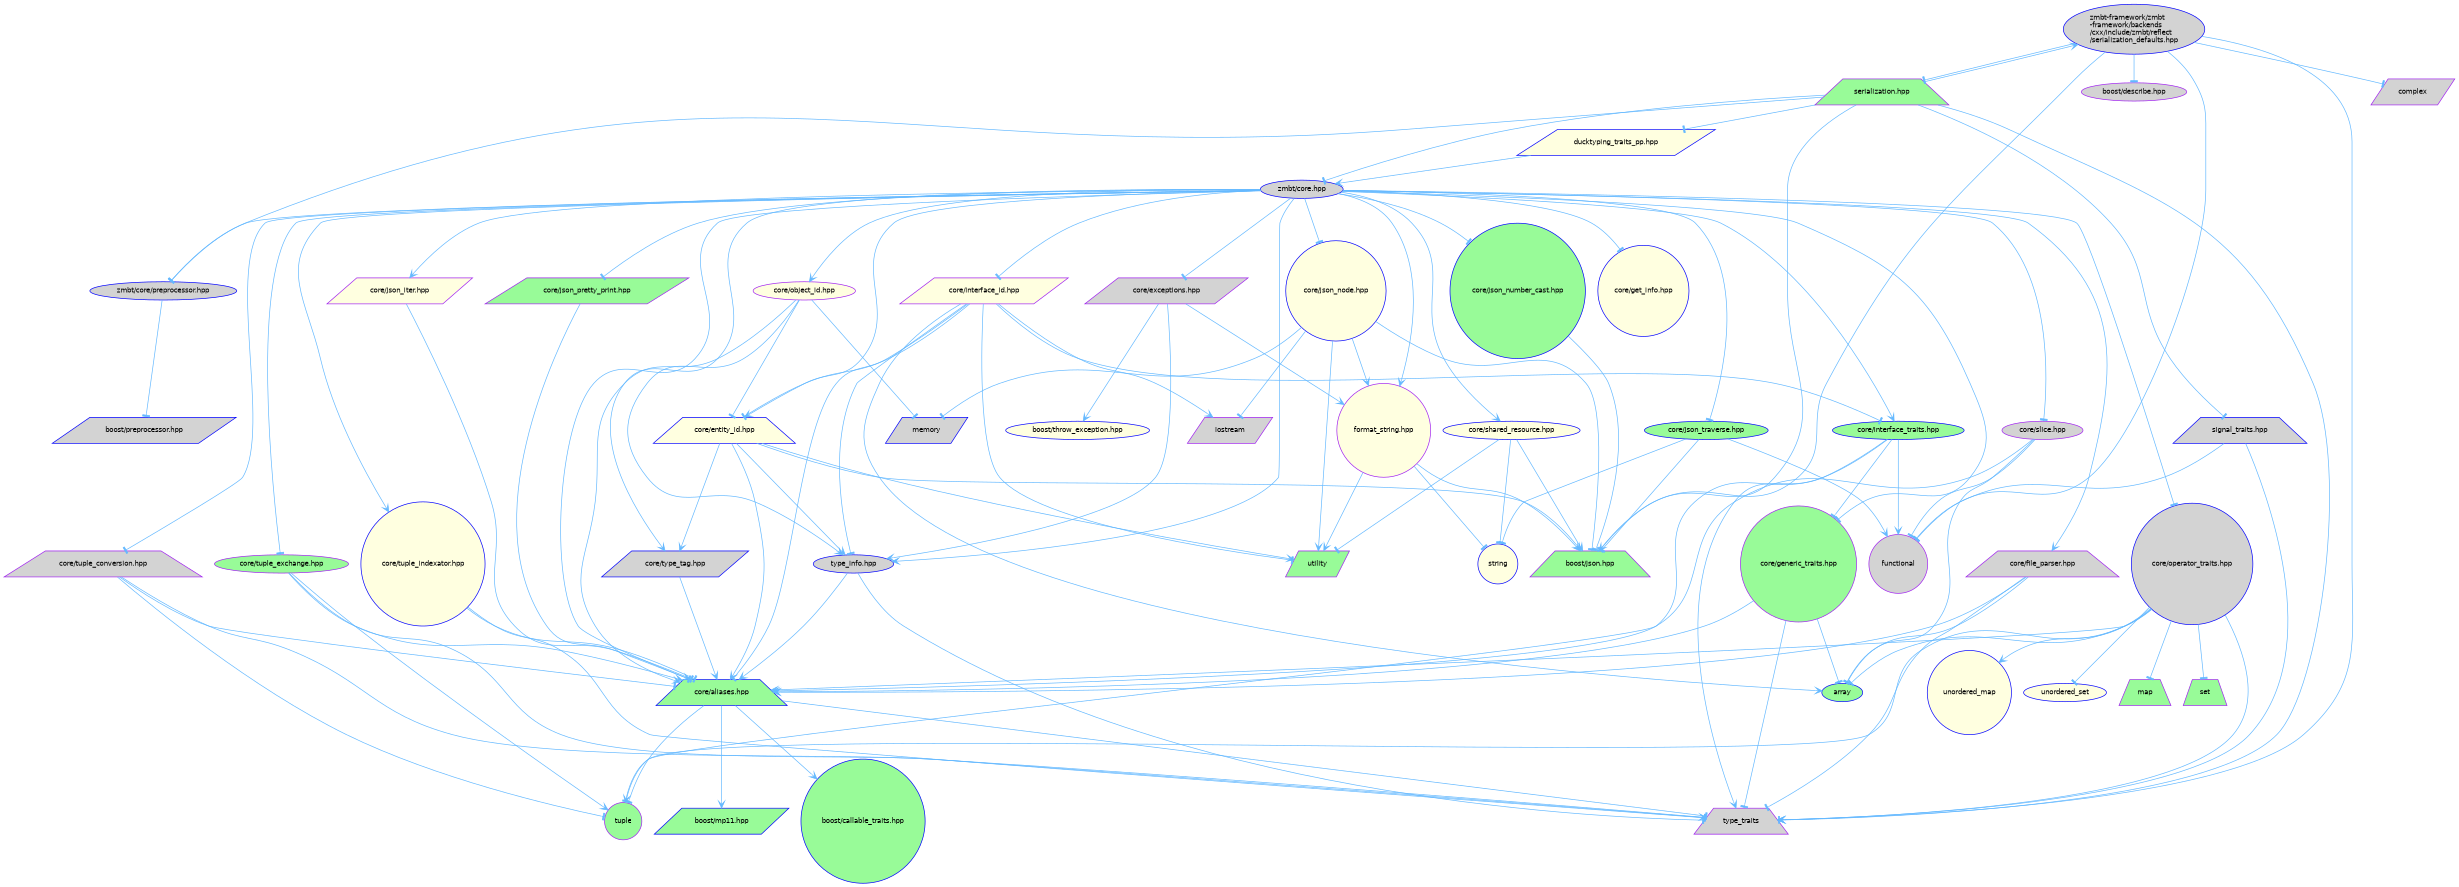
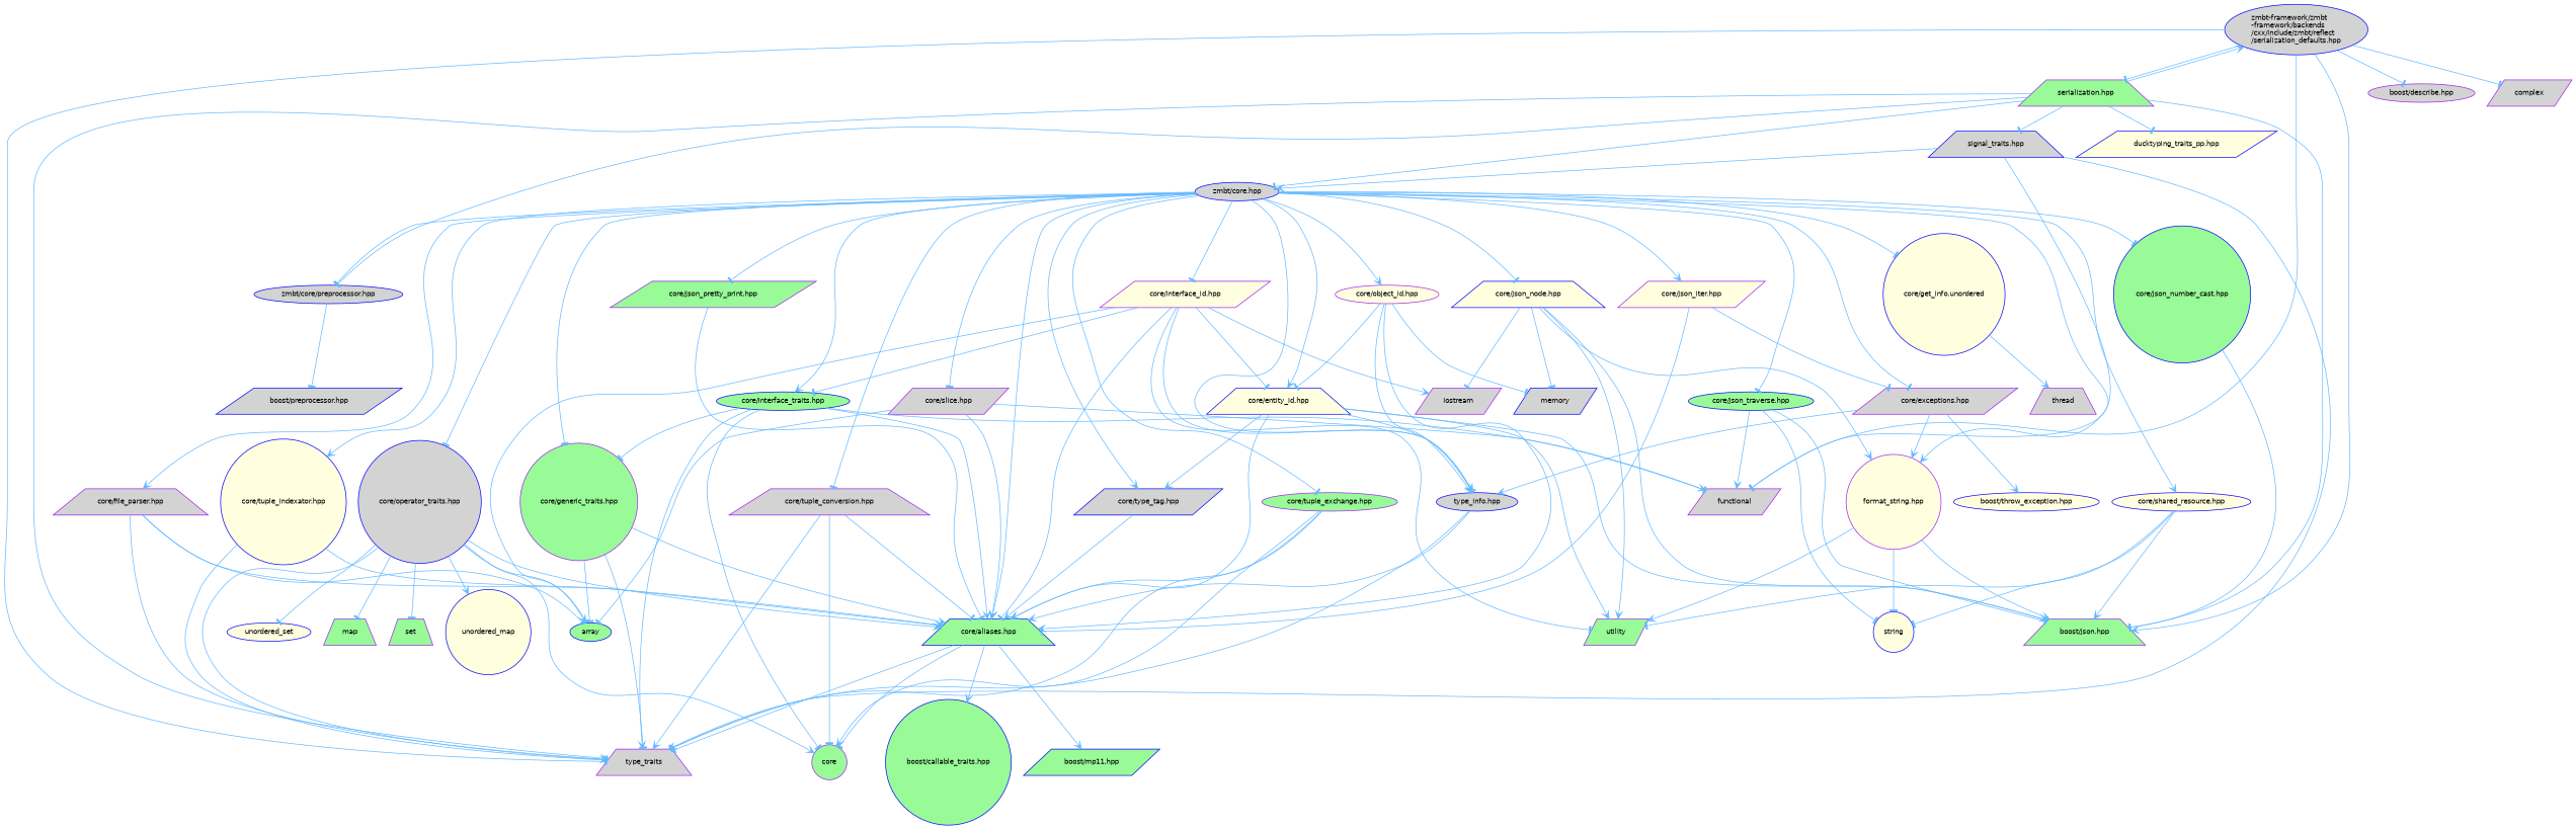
  digraph {
    node [color=blue fillcolor=lightgrey fontname=Helvetica fontsize=10 shape=parallelogram style=filled]
    edge [arrowhead=tee color=steelblue1 fontname=Helvetica fontsize=10 labelfontname=Helvetica labelfontsize=10 style=solid]
    n1 [fontcolor=black height=0.2 label="zmbt-framework/zmbt\l-framework/backends\l/cxx/include/zmbt/reflect\l/serialization_defaults.hpp" shape=ellipse width=0.4]
-   n2 [color=purple height=0.2 label=functional shape=circle width=0.4]
+   n2 [color=purple height=0.2 label=functional width=0.4]
    n3 [color=purple height=0.2 label=type_traits shape=trapezium width=0.4]
    n4 [color=purple height=0.2 label="boost/describe.hpp" shape=ellipse width=0.4]
    n5 [color=purple fillcolor=palegreen height=0.2 label="boost/json.hpp" shape=trapezium width=0.4]
    n6 [color=purple fillcolor=palegreen height=0.2 label="serialization.hpp" shape=trapezium width=0.4]
    n7 [color=purple height=0.2 label=complex width=0.4]
    n8 [height=0.2 label="zmbt/core/preprocessor.hpp" shape=ellipse width=0.4]
    n9 [height=0.2 label="zmbt/core.hpp" shape=ellipse width=0.4]
    n10 [fillcolor=lightyellow height=0.2 label="ducktyping_traits_pp.hpp" width=0.4]
    n11 [height=0.2 label="signal_traits.hpp" shape=trapezium width=0.4]
    n12 [height=0.2 label="boost/preprocessor.hpp" width=0.4]
    n13 [fillcolor=palegreen height=0.2 label="core/aliases.hpp" shape=trapezium width=0.4]
    n14 [color=purple height=0.2 label="core/exceptions.hpp" width=0.4]
    n15 [color=purple fillcolor=lightyellow height=0.2 label="format_string.hpp" shape=circle width=0.4]
    n16 [height=0.2 label="type_info.hpp" shape=ellipse width=0.4]
    n17 [color=purple height=0.2 label="core/file_parser.hpp" shape=trapezium width=0.4]
    n18 [color=purple fillcolor=palegreen height=0.2 label="core/generic_traits.hpp" shape=circle width=0.4]
-   n19 [fillcolor=lightyellow height=0.2 label="core/get_info.hpp" shape=circle width=0.4]
+   n19 [fillcolor=lightyellow height=0.2 label="core/get_info.unordered" shape=circle width=0.4]
    n20 [fillcolor=palegreen height=0.2 label="core/interface_traits.hpp" shape=ellipse width=0.4]
    n21 [color=purple fillcolor=lightyellow height=0.2 label="core/json_iter.hpp" width=0.4]
-   n22 [fillcolor=lightyellow height=0.2 label="core/json_node.hpp" shape=circle width=0.4]
+   n22 [fillcolor=lightyellow height=0.2 label="core/json_node.hpp" shape=trapezium width=0.4]
    n23 [fillcolor=palegreen height=0.2 label="core/json_number_cast.hpp" shape=circle width=0.4]
    n24 [fillcolor=palegreen height=0.2 label="core/json_traverse.hpp" shape=ellipse width=0.4]
    n25 [color=purple fillcolor=palegreen height=0.2 label="core/json_pretty_print.hpp" width=0.4]
-   n26 [color=purple height=0.2 label="core/slice.hpp" shape=ellipse width=0.4]
+   n26 [color=purple height=0.2 label="core/slice.hpp" width=0.4]
    n27 [height=0.2 label="core/operator_traits.hpp" shape=circle width=0.4]
    n28 [fillcolor=lightyellow height=0.2 label="core/shared_resource.hpp" shape=ellipse width=0.4]
    n29 [color=purple height=0.2 label="core/tuple_conversion.hpp" shape=trapezium width=0.4]
    n30 [color=purple fillcolor=palegreen height=0.2 label="core/tuple_exchange.hpp" shape=ellipse width=0.4]
    n31 [fillcolor=lightyellow height=0.2 label="core/tuple_indexator.hpp" shape=circle width=0.4]
    n32 [height=0.2 label="core/type_tag.hpp" width=0.4]
    n33 [fillcolor=lightyellow height=0.2 label="core/entity_id.hpp" shape=trapezium width=0.4]
    n34 [color=purple fillcolor=lightyellow height=0.2 label="core/interface_id.hpp" width=0.4]
    n35 [color=purple fillcolor=lightyellow height=0.2 label="core/object_id.hpp" shape=ellipse width=0.4]
-   n36 [color=purple fillcolor=palegreen height=0.2 label=tuple shape=circle width=0.4]
+   n36 [color=purple fillcolor=palegreen height=0.2 label=core shape=circle width=0.4]
    n37 [fillcolor=palegreen height=0.2 label="boost/callable_traits.hpp" shape=circle width=0.4]
    n38 [fillcolor=palegreen height=0.2 label="boost/mp11.hpp" width=0.4]
    n39 [fillcolor=lightyellow height=0.2 label="boost/throw_exception.hpp" shape=ellipse width=0.4]
    n40 [fillcolor=lightyellow height=0.2 label=string shape=circle width=0.4]
    n41 [color=purple fillcolor=palegreen height=0.2 label=utility width=0.4]
    n42 [fillcolor=palegreen height=0.2 label=array shape=ellipse width=0.4]
+   n43 [color=purple height=0.2 label=thread shape=trapezium width=0.4]
    n44 [color=purple height=0.2 label=iostream width=0.4]
    n45 [height=0.2 label=memory width=0.4]
    n46 [color=purple fillcolor=palegreen height=0.2 label=map shape=trapezium width=0.4]
    n47 [color=purple fillcolor=palegreen height=0.2 label=set shape=trapezium width=0.4]
    n48 [fillcolor=lightyellow height=0.2 label=unordered_map shape=circle width=0.4]
    n49 [fillcolor=lightyellow height=0.2 label=unordered_set shape=ellipse width=0.4]
    n1 -> n2
    n1 -> n3
    n1 -> n4
    n1 -> n5 [arrowhead=vee]
    n1 -> n6
    n1 -> n7
    n6 -> n1 [arrowhead=vee]
    n6 -> n3 [arrowhead=vee]
    n6 -> n5
    n6 -> n8
    n6 -> n9
    n6 -> n10
    n6 -> n11
    n8 -> n12
    n9 -> n8
    n9 -> n13 [arrowhead=vee]
    n9 -> n14
    n9 -> n15 [arrowhead=vee]
    n9 -> n16 [arrowhead=vee]
    n9 -> n17 [arrowhead=vee]
    n9 -> n18
    n9 -> n19
    n9 -> n20 [arrowhead=vee]
    n9 -> n21 [arrowhead=vee]
    n9 -> n22
    n9 -> n23
    n9 -> n24
    n9 -> n25
    n9 -> n26
    n9 -> n27
    n9 -> n28 [arrowhead=vee]
    n9 -> n29
    n9 -> n30
    n9 -> n31 [arrowhead=vee]
    n9 -> n32 [arrowhead=vee]
    n9 -> n33 [arrowhead=vee]
    n9 -> n34
    n9 -> n35 [arrowhead=vee]
    n11 -> n2
    n11 -> n3 [arrowhead=vee]
-   n10 -> n9 [arrowhead=vee]
+   n11 -> n9 [arrowhead=vee]
    n13 -> n3
    n13 -> n36
    n13 -> n37 [arrowhead=vee]
    n13 -> n38 [arrowhead=vee]
    n14 -> n15 [arrowhead=vee]
    n14 -> n16 [arrowhead=vee]
    n14 -> n39 [arrowhead=vee]
    n15 -> n5 [arrowhead=vee]
    n15 -> n40
    n15 -> n41 [arrowhead=vee]
    n16 -> n3
    n16 -> n13 [arrowhead=vee]
    n17 -> n3
    n17 -> n13 [arrowhead=vee]
    n17 -> n42
    n18 -> n3
    n18 -> n13 [arrowhead=vee]
    n18 -> n42
+   n19 -> n43 [arrowhead=vee]
    n20 -> n2 [arrowhead=vee]
    n20 -> n3 [arrowhead=vee]
+   n20 -> n13 [arrowhead=vee]
    n20 -> n18
    n20 -> n36
    n21 -> n13
+   n21 -> n14
    n22 -> n5
    n22 -> n15 [arrowhead=vee]
    n22 -> n41 [arrowhead=vee]
    n22 -> n44
    n22 -> n45
    n23 -> n5
    n24 -> n2 [arrowhead=vee]
    n24 -> n5
    n24 -> n40
    n25 -> n13
    n26 -> n2
    n26 -> n13 [arrowhead=vee]
    n26 -> n42
    n27 -> n3 [arrowhead=vee]
    n27 -> n13 [arrowhead=vee]
    n27 -> n36 [arrowhead=vee]
    n27 -> n42
    n27 -> n46
    n27 -> n47
    n27 -> n48 [arrowhead=vee]
    n27 -> n49
    n28 -> n5 [arrowhead=vee]
    n28 -> n40
    n28 -> n41
    n29 -> n3 [arrowhead=vee]
    n29 -> n13
    n29 -> n36
    n30 -> n3
    n30 -> n13 [arrowhead=vee]
    n30 -> n36 [arrowhead=vee]
    n31 -> n3
    n31 -> n13
    n32 -> n13 [arrowhead=vee]
    n33 -> n5 [arrowhead=vee]
    n33 -> n13 [arrowhead=vee]
    n33 -> n16 [arrowhead=vee]
    n33 -> n32 [arrowhead=vee]
    n33 -> n41 [arrowhead=vee]
    n34 -> n13
    n34 -> n16
    n34 -> n20
    n34 -> n33
    n34 -> n41
    n34 -> n42 [arrowhead=vee]
    n34 -> n44 [arrowhead=vee]
    n35 -> n13 [arrowhead=vee]
    n35 -> n16 [arrowhead=vee]
    n35 -> n33
    n35 -> n45
  }
